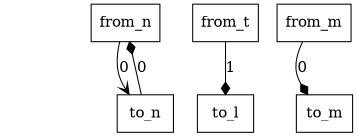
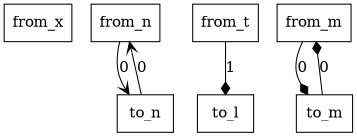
  digraph {
    rankdir=TB
    node [fillcolor=white shape=box style=filled]
    edge [arrowhead=diamond]
+   n1 [label=<from_x>]
    n2 [label=<from_n>]
    n3 [label=<to_n>]
    n4 [label=<from_t>]
    n5 [label=<to_l>]
    n6 [label=<from_m>]
    n7 [label=<to_m>]
    n2 -> n3 [arrowhead=vee label=0]
-   n3 -> n2 [label=0]
+   n3 -> n2 [arrowhead=vee label=0]
    n4 -> n5 [label=1]
    n6 -> n7 [label=0]
+   n7 -> n6 [label=0]
  }
